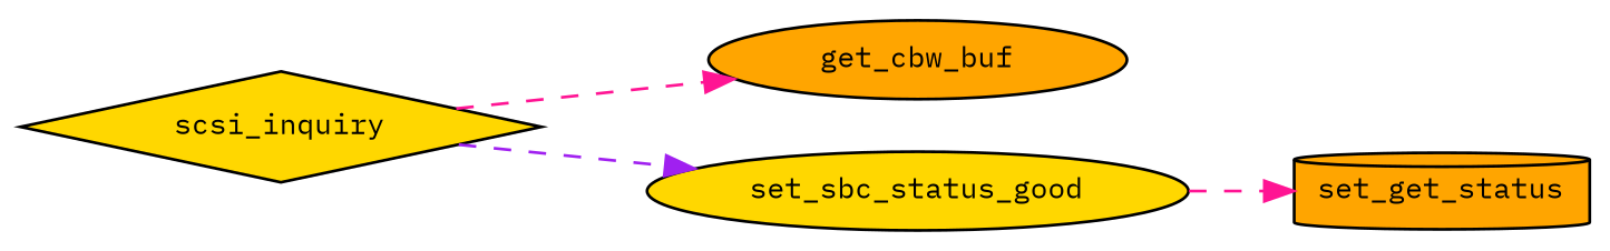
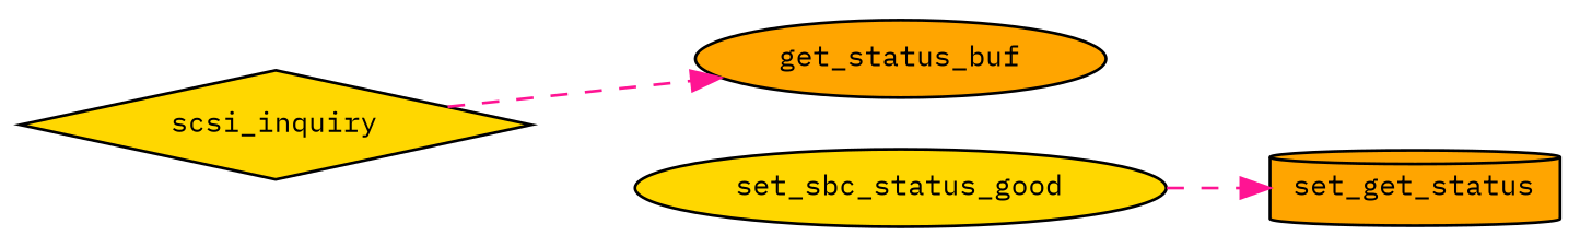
  digraph {
    fontname="IBM Plex Mono"
    rankdir=LR
    node [color=black fillcolor=gold fontname="IBM Plex Mono" fontsize=10 shape=ellipse style=filled]
    edge [color=deeppink fontname="IBM Plex Mono" fontsize=10 labelfontname=Helvetica labelfontsize=10 style=dashed]
    n1 [fontcolor=black height=0.2 label=scsi_inquiry shape=diamond width=0.4]
-   n2 [fillcolor=orange height=0.2 label=get_cbw_buf width=0.4]
+   n2 [fillcolor=orange height=0.2 label=get_status_buf width=0.4]
    n3 [height=0.2 label=set_sbc_status_good width=0.4]
    n4 [fillcolor=orange height=0.2 label=set_get_status shape=cylinder width=0.4]
    n1 -> n2
-   n1 -> n3 [color=purple]
    n3 -> n4
  }
